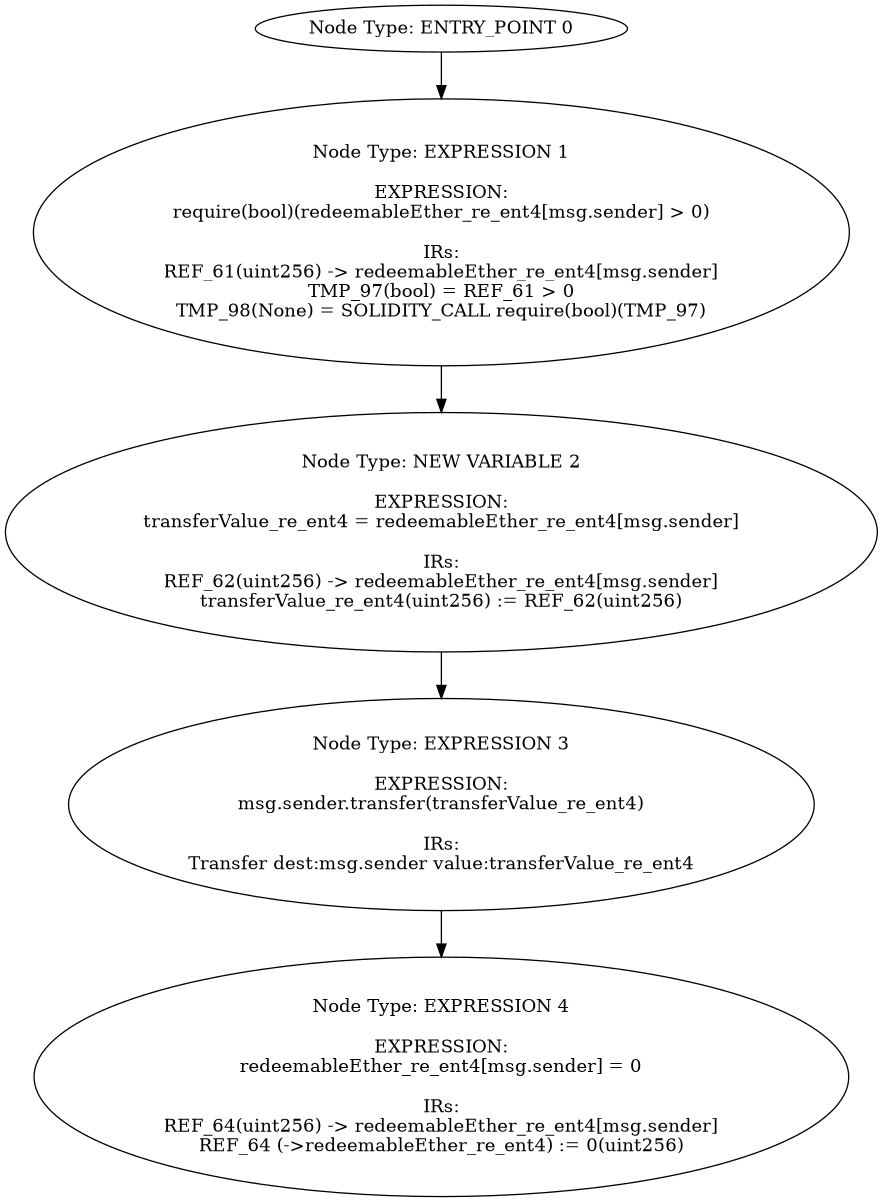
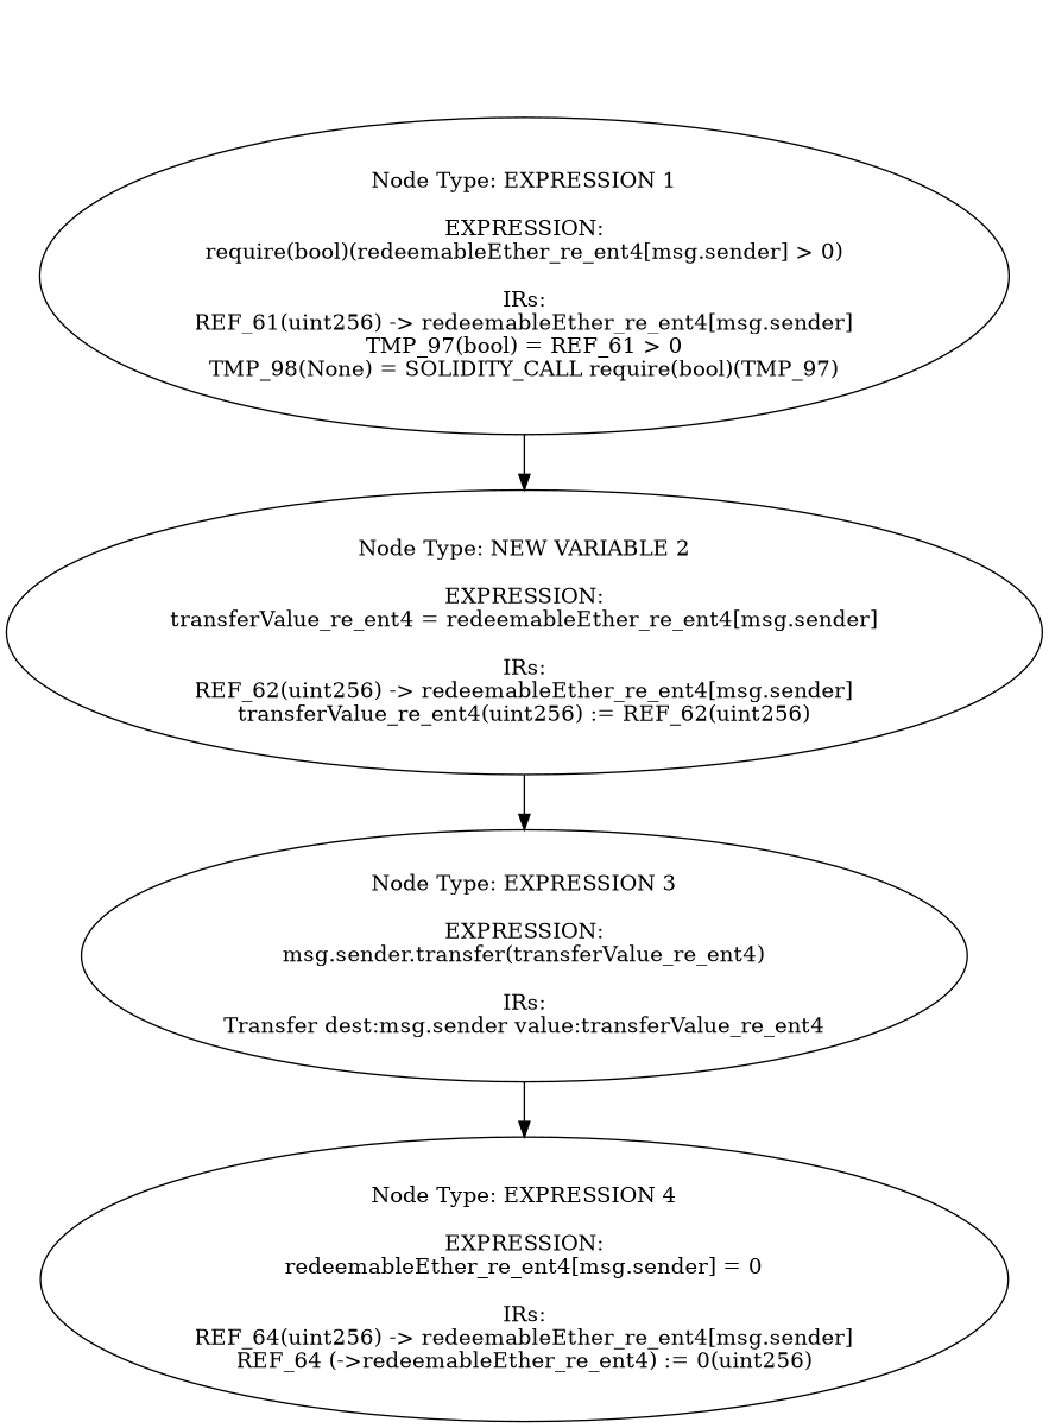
  digraph {
-   n1 [label="Node Type: ENTRY_POINT 0\n"]
    n2 [label="Node Type: EXPRESSION 1\n\nEXPRESSION:\nrequire(bool)(redeemableEther_re_ent4[msg.sender] > 0)\n\nIRs:\nREF_61(uint256) -> redeemableEther_re_ent4[msg.sender]\nTMP_97(bool) = REF_61 > 0\nTMP_98(None) = SOLIDITY_CALL require(bool)(TMP_97)"]
    n3 [label="Node Type: NEW VARIABLE 2\n\nEXPRESSION:\ntransferValue_re_ent4 = redeemableEther_re_ent4[msg.sender]\n\nIRs:\nREF_62(uint256) -> redeemableEther_re_ent4[msg.sender]\ntransferValue_re_ent4(uint256) := REF_62(uint256)"]
    n4 [label="Node Type: EXPRESSION 3\n\nEXPRESSION:\nmsg.sender.transfer(transferValue_re_ent4)\n\nIRs:\nTransfer dest:msg.sender value:transferValue_re_ent4"]
    n5 [label="Node Type: EXPRESSION 4\n\nEXPRESSION:\nredeemableEther_re_ent4[msg.sender] = 0\n\nIRs:\nREF_64(uint256) -> redeemableEther_re_ent4[msg.sender]\nREF_64 (->redeemableEther_re_ent4) := 0(uint256)"]
-   n1 -> n2
    n2 -> n3
    n3 -> n4
    n4 -> n5
  }
